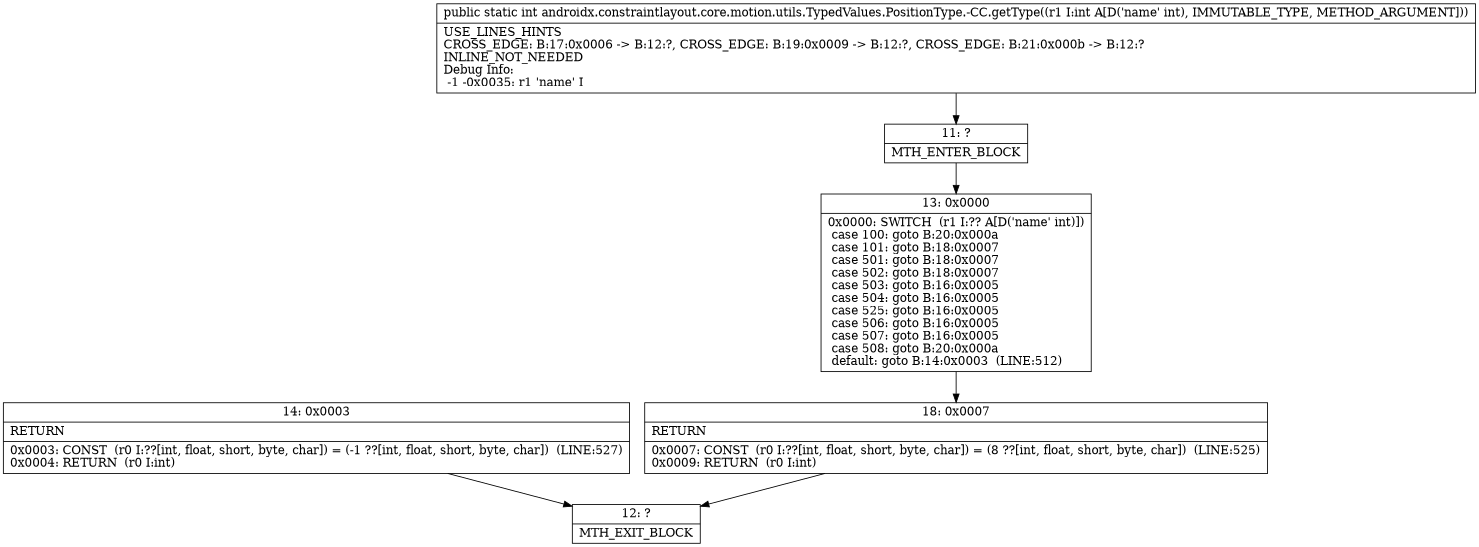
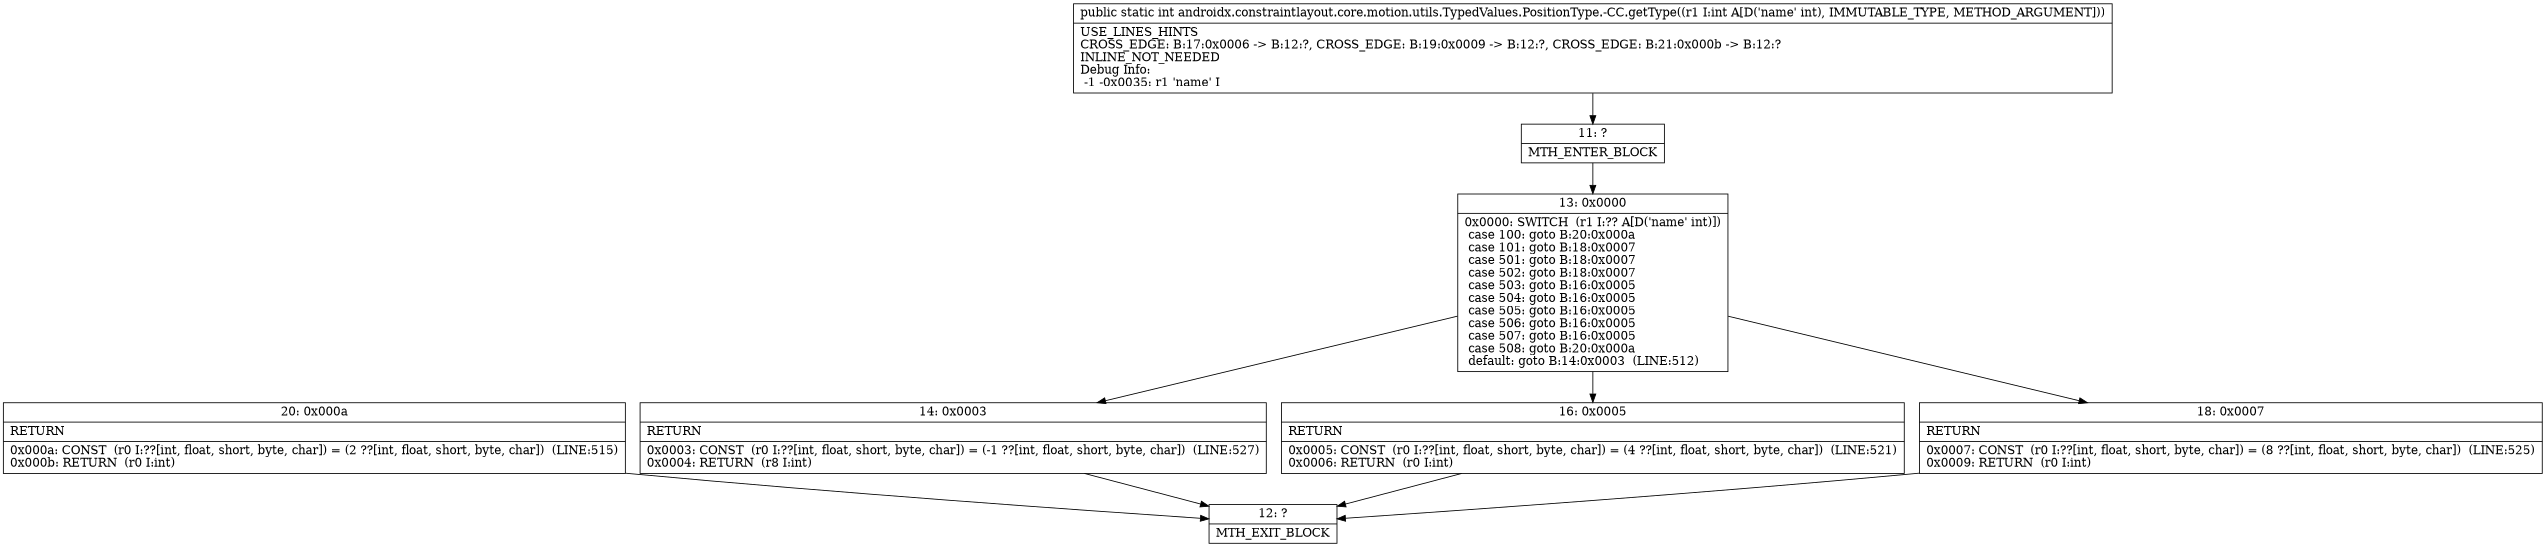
  digraph {
    node [shape=record]
    n1 [label="{11\:\ ?|MTH_ENTER_BLOCK\l}"]
-   n2 [label="{13\:\ 0x0000|0x0000: SWITCH  (r1 I:?? A[D('name' int)])\l case 100: goto B:20:0x000a\l case 101: goto B:18:0x0007\l case 501: goto B:18:0x0007\l case 502: goto B:18:0x0007\l case 503: goto B:16:0x0005\l case 504: goto B:16:0x0005\l case 525: goto B:16:0x0005\l case 506: goto B:16:0x0005\l case 507: goto B:16:0x0005\l case 508: goto B:20:0x000a\l default: goto B:14:0x0003  (LINE:512)\l}"]
-   n3 [label="{14\:\ 0x0003|RETURN\l|0x0003: CONST  (r0 I:??[int, float, short, byte, char]) = (\-1 ??[int, float, short, byte, char])  (LINE:527)\l0x0004: RETURN  (r0 I:int) \l}"]
+   n2 [label="{13\:\ 0x0000|0x0000: SWITCH  (r1 I:?? A[D('name' int)])\l case 100: goto B:20:0x000a\l case 101: goto B:18:0x0007\l case 501: goto B:18:0x0007\l case 502: goto B:18:0x0007\l case 503: goto B:16:0x0005\l case 504: goto B:16:0x0005\l case 505: goto B:16:0x0005\l case 506: goto B:16:0x0005\l case 507: goto B:16:0x0005\l case 508: goto B:20:0x000a\l default: goto B:14:0x0003  (LINE:512)\l}"]
+   n3 [label="{14\:\ 0x0003|RETURN\l|0x0003: CONST  (r0 I:??[int, float, short, byte, char]) = (\-1 ??[int, float, short, byte, char])  (LINE:527)\l0x0004: RETURN  (r8 I:int) \l}"]
+   n4 [label="{16\:\ 0x0005|RETURN\l|0x0005: CONST  (r0 I:??[int, float, short, byte, char]) = (4 ??[int, float, short, byte, char])  (LINE:521)\l0x0006: RETURN  (r0 I:int) \l}"]
    n5 [label="{18\:\ 0x0007|RETURN\l|0x0007: CONST  (r0 I:??[int, float, short, byte, char]) = (8 ??[int, float, short, byte, char])  (LINE:525)\l0x0009: RETURN  (r0 I:int) \l}"]
    n6 [label="{12\:\ ?|MTH_EXIT_BLOCK\l}"]
+   n7 [label="{20\:\ 0x000a|RETURN\l|0x000a: CONST  (r0 I:??[int, float, short, byte, char]) = (2 ??[int, float, short, byte, char])  (LINE:515)\l0x000b: RETURN  (r0 I:int) \l}"]
    n8 [label="{public static int androidx.constraintlayout.core.motion.utils.TypedValues.PositionType.\-CC.getType((r1 I:int A[D('name' int), IMMUTABLE_TYPE, METHOD_ARGUMENT]))  | USE_LINES_HINTS\lCROSS_EDGE: B:17:0x0006 \-\> B:12:?, CROSS_EDGE: B:19:0x0009 \-\> B:12:?, CROSS_EDGE: B:21:0x000b \-\> B:12:?\lINLINE_NOT_NEEDED\lDebug Info:\l  \-1 \-0x0035: r1 'name' I\l}"]
    n1 -> n2
+   n2 -> n3
+   n2 -> n4
    n2 -> n5
    n3 -> n6
+   n4 -> n6
    n5 -> n6
+   n7 -> n6
    n8 -> n1
  }
